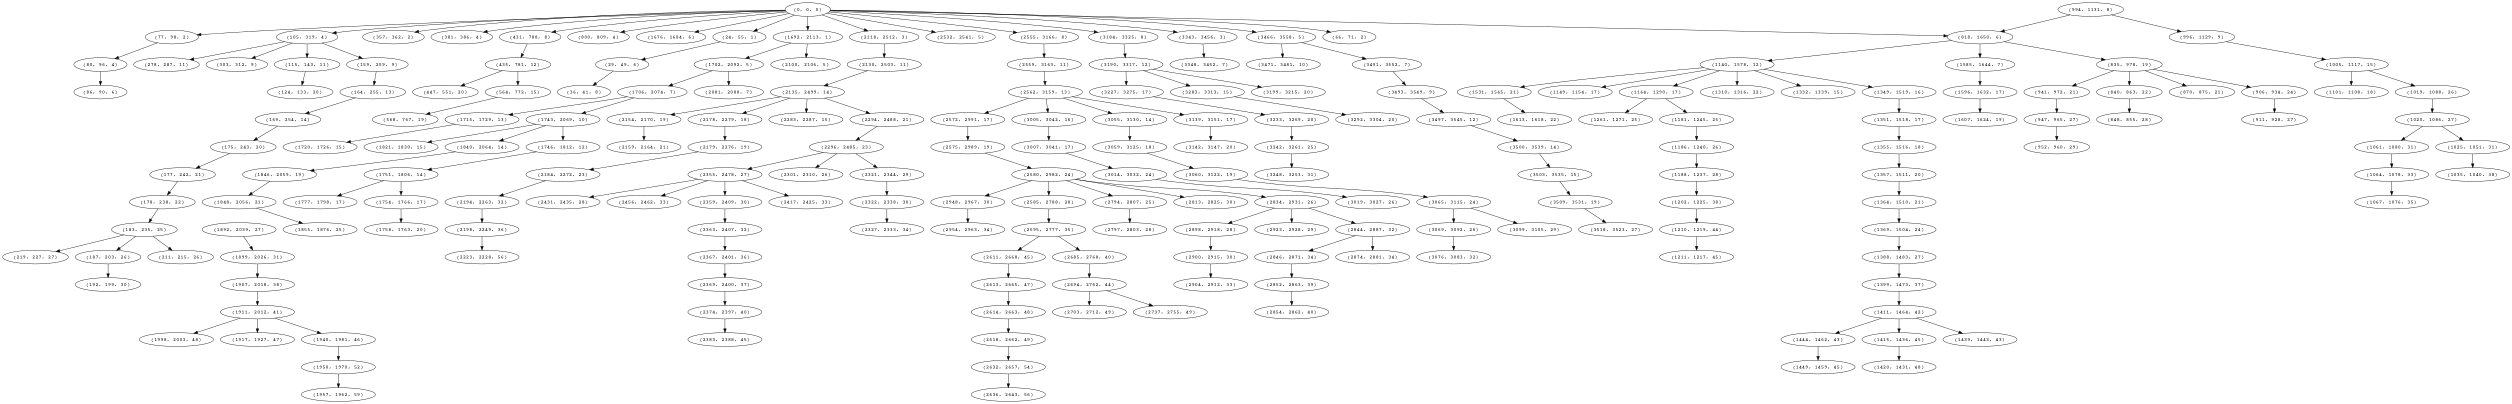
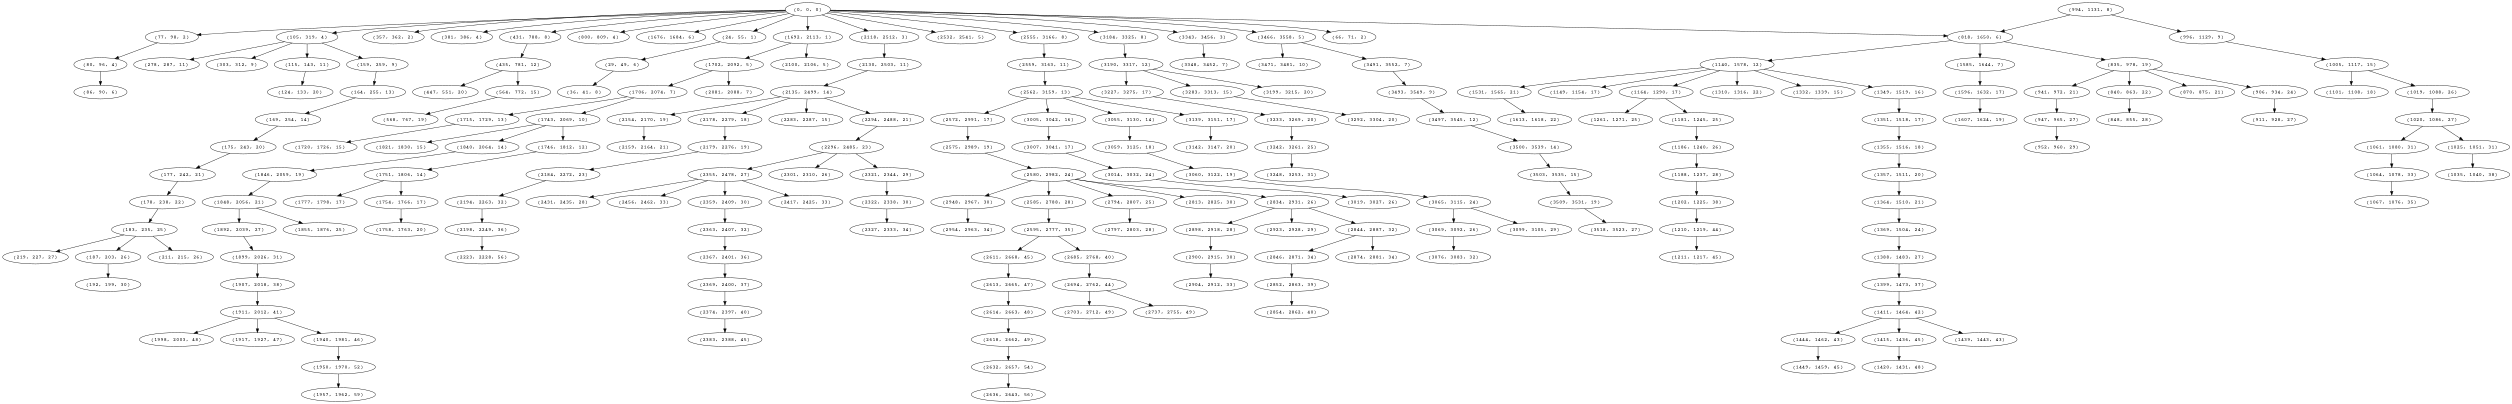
  digraph {
    fontname="Courier Prime"
    node [fontname="Courier Prime"]
    edge [fontname="Courier Prime"]
    "(0, 0, 0)"
    "(24, 55, 1)"
    "(66, 71, 2)"
    "(77, 98, 2)"
    "(105, 319, 4)"
    "(357, 362, 2)"
    "(381, 386, 4)"
    "(431, 788, 8)"
    "(800, 809, 4)"
    "(818, 1650, 6)"
    "(1676, 1684, 6)"
    "(1692, 2113, 1)"
    "(2118, 2512, 3)"
    "(2532, 2541, 5)"
    "(2555, 3166, 8)"
    "(3184, 3325, 8)"
    "(3343, 3456, 3)"
    "(3466, 3558, 5)"
    "(29, 49, 6)"
    "(80, 96, 4)"
    "(115, 143, 11)"
    "(159, 259, 9)"
    "(278, 287, 11)"
    "(303, 312, 9)"
    "(435, 781, 12)"
    "(835, 978, 19)"
    "(1140, 1578, 12)"
    "(1585, 1644, 7)"
    "(1702, 2092, 5)"
    "(2100, 2106, 5)"
    "(2130, 2503, 11)"
    "(2559, 3163, 11)"
    "(3190, 3317, 12)"
    "(3348, 3452, 7)"
    "(3471, 3481, 10)"
    "(3491, 3552, 7)"
    "(36, 41, 8)"
    "(86, 90, 6)"
    "(124, 133, 20)"
    "(164, 255, 13)"
    "(169, 254, 14)"
    "(175, 243, 20)"
    "(177, 242, 21)"
    "(178, 238, 22)"
    "(183, 235, 25)"
    "(187, 203, 26)"
    "(211, 215, 26)"
    "(219, 227, 27)"
    "(192, 199, 30)"
    "(447, 551, 20)"
    "(564, 772, 15)"
    "(568, 767, 19)"
    "(840, 863, 22)"
    "(870, 875, 21)"
    "(906, 934, 24)"
    "(941, 972, 21)"
    "(994, 1131, 8)"
    "(996, 1129, 9)"
    "(1149, 1154, 17)"
    "(1164, 1290, 17)"
    "(1310, 1316, 22)"
    "(1332, 1339, 15)"
    "(1349, 1519, 16)"
    "(1531, 1565, 21)"
    "(1596, 1632, 17)"
    "(848, 855, 28)"
    "(911, 928, 27)"
    "(947, 965, 27)"
    "(952, 960, 29)"
    "(1005, 1117, 15)"
    "(1019, 1088, 26)"
    "(1101, 1108, 18)"
    "(1020, 1086, 27)"
    "(1025, 1051, 31)"
    "(1061, 1080, 31)"
    "(1035, 1040, 38)"
    "(1064, 1078, 33)"
    "(1067, 1076, 35)"
    "(1181, 1245, 25)"
    "(1261, 1271, 25)"
    "(1351, 1518, 17)"
    "(1613, 1618, 22)"
    "(1186, 1240, 26)"
    "(1188, 1237, 28)"
    "(1202, 1225, 38)"
    "(1210, 1219, 44)"
    "(1211, 1217, 45)"
    "(1355, 1516, 18)"
    "(1357, 1511, 20)"
    "(1364, 1510, 21)"
    "(1369, 1504, 24)"
    "(1388, 1483, 27)"
    "(1399, 1473, 37)"
    "(1411, 1464, 42)"
    "(1415, 1436, 45)"
    "(1439, 1443, 43)"
    "(1444, 1462, 43)"
    "(1420, 1431, 48)"
    "(1449, 1459, 45)"
    "(1607, 1624, 19)"
    "(1706, 2074, 7)"
    "(2081, 2088, 7)"
    "(1715, 1729, 13)"
    "(1743, 2069, 10)"
    "(1720, 1726, 15)"
    "(1746, 1812, 12)"
    "(1821, 1830, 15)"
    "(1840, 2064, 14)"
    "(1751, 1806, 14)"
    "(1846, 2059, 19)"
    "(1754, 1766, 17)"
    "(1777, 1798, 17)"
    "(1758, 1763, 20)"
    "(1848, 2056, 21)"
    "(1855, 1876, 25)"
    "(1892, 2039, 27)"
    "(1899, 2026, 31)"
    "(1907, 2018, 38)"
    "(1911, 2012, 41)"
    "(1917, 1927, 47)"
    "(1940, 1981, 46)"
    "(1998, 2003, 48)"
    "(1950, 1970, 52)"
    "(1957, 1962, 59)"
    "(2135, 2499, 14)"
    "(2154, 2170, 19)"
    "(2178, 2279, 18)"
    "(2283, 2287, 15)"
    "(2294, 2488, 21)"
    "(2159, 2164, 21)"
    "(2179, 2276, 19)"
    "(2296, 2485, 23)"
    "(2184, 2272, 23)"
    "(2194, 2263, 32)"
    "(2198, 2249, 36)"
    "(2223, 2228, 56)"
    "(2301, 2310, 26)"
    "(2321, 2344, 29)"
    "(2355, 2478, 27)"
    "(2322, 2338, 30)"
    "(2359, 2409, 30)"
    "(2417, 2425, 33)"
    "(2431, 2435, 28)"
    "(2456, 2462, 33)"
    "(2327, 2333, 34)"
    "(2363, 2407, 32)"
    "(2367, 2401, 36)"
    "(2369, 2400, 37)"
    "(2374, 2397, 40)"
    "(2383, 2388, 45)"
    "(2562, 3159, 13)"
    "(2572, 2991, 17)"
    "(3005, 3042, 16)"
    "(3055, 3130, 14)"
    "(3139, 3151, 17)"
    "(2575, 2989, 19)"
    "(3007, 3041, 17)"
    "(3059, 3125, 18)"
    "(3142, 3147, 20)"
    "(2580, 2982, 24)"
    "(2585, 2788, 28)"
    "(2794, 2807, 25)"
    "(2813, 2825, 30)"
    "(2834, 2931, 26)"
    "(2948, 2967, 30)"
    "(2595, 2777, 35)"
    "(2797, 2803, 28)"
    "(2844, 2887, 32)"
    "(2898, 2918, 28)"
    "(2923, 2928, 29)"
    "(2954, 2963, 34)"
    "(2611, 2668, 45)"
    "(2685, 2768, 40)"
    "(2613, 2665, 47)"
    "(2694, 2762, 44)"
    "(2614, 2663, 48)"
    "(2618, 2662, 49)"
    "(2632, 2657, 54)"
    "(2636, 2643, 56)"
    "(2703, 2712, 49)"
    "(2737, 2755, 49)"
    "(2846, 2871, 34)"
    "(2874, 2881, 34)"
    "(2900, 2915, 30)"
    "(2852, 2863, 39)"
    "(2854, 2862, 40)"
    "(2904, 2912, 33)"
    "(3014, 3032, 24)"
    "(3019, 3027, 26)"
    "(3060, 3122, 19)"
    "(3065, 3115, 24)"
    "(3069, 3092, 26)"
    "(3099, 3105, 29)"
    "(3076, 3083, 32)"
    "(3199, 3215, 20)"
    "(3227, 3275, 17)"
    "(3283, 3313, 15)"
    "(3233, 3269, 20)"
    "(3292, 3304, 20)"
    "(3242, 3261, 25)"
    "(3248, 3253, 31)"
    "(3493, 3549, 9)"
    "(3497, 3545, 12)"
    "(3500, 3539, 14)"
    "(3503, 3535, 15)"
    "(3509, 3531, 19)"
    "(3518, 3523, 27)"
    "(0, 0, 0)" -> "(24, 55, 1)"
    "(0, 0, 0)" -> "(66, 71, 2)"
    "(0, 0, 0)" -> "(77, 98, 2)"
    "(0, 0, 0)" -> "(105, 319, 4)"
    "(0, 0, 0)" -> "(357, 362, 2)"
    "(0, 0, 0)" -> "(381, 386, 4)"
    "(0, 0, 0)" -> "(431, 788, 8)"
    "(0, 0, 0)" -> "(800, 809, 4)"
    "(0, 0, 0)" -> "(818, 1650, 6)"
    "(0, 0, 0)" -> "(1676, 1684, 6)"
    "(0, 0, 0)" -> "(1692, 2113, 1)"
    "(0, 0, 0)" -> "(2118, 2512, 3)"
    "(0, 0, 0)" -> "(2532, 2541, 5)"
    "(0, 0, 0)" -> "(2555, 3166, 8)"
    "(0, 0, 0)" -> "(3184, 3325, 8)"
    "(0, 0, 0)" -> "(3343, 3456, 3)"
    "(0, 0, 0)" -> "(3466, 3558, 5)"
    "(24, 55, 1)" -> "(29, 49, 6)"
    "(77, 98, 2)" -> "(80, 96, 4)"
    "(105, 319, 4)" -> "(115, 143, 11)"
    "(105, 319, 4)" -> "(159, 259, 9)"
    "(105, 319, 4)" -> "(278, 287, 11)"
    "(105, 319, 4)" -> "(303, 312, 9)"
    "(431, 788, 8)" -> "(435, 781, 12)"
    "(818, 1650, 6)" -> "(835, 978, 19)"
    "(818, 1650, 6)" -> "(1140, 1578, 12)"
    "(818, 1650, 6)" -> "(1585, 1644, 7)"
    "(1692, 2113, 1)" -> "(1702, 2092, 5)"
    "(1692, 2113, 1)" -> "(2100, 2106, 5)"
    "(2118, 2512, 3)" -> "(2130, 2503, 11)"
    "(2555, 3166, 8)" -> "(2559, 3163, 11)"
    "(3184, 3325, 8)" -> "(3190, 3317, 12)"
    "(3343, 3456, 3)" -> "(3348, 3452, 7)"
    "(3466, 3558, 5)" -> "(3471, 3481, 10)"
    "(3466, 3558, 5)" -> "(3491, 3552, 7)"
    "(29, 49, 6)" -> "(36, 41, 8)"
    "(80, 96, 4)" -> "(86, 90, 6)"
    "(115, 143, 11)" -> "(124, 133, 20)"
    "(159, 259, 9)" -> "(164, 255, 13)"
    "(435, 781, 12)" -> "(447, 551, 20)"
    "(435, 781, 12)" -> "(564, 772, 15)"
    "(835, 978, 19)" -> "(840, 863, 22)"
    "(835, 978, 19)" -> "(870, 875, 21)"
    "(835, 978, 19)" -> "(906, 934, 24)"
    "(835, 978, 19)" -> "(941, 972, 21)"
    "(1140, 1578, 12)" -> "(1149, 1154, 17)"
    "(1140, 1578, 12)" -> "(1164, 1290, 17)"
    "(1140, 1578, 12)" -> "(1310, 1316, 22)"
    "(1140, 1578, 12)" -> "(1332, 1339, 15)"
    "(1140, 1578, 12)" -> "(1349, 1519, 16)"
    "(1140, 1578, 12)" -> "(1531, 1565, 21)"
    "(1585, 1644, 7)" -> "(1596, 1632, 17)"
    "(1702, 2092, 5)" -> "(1706, 2074, 7)"
    "(1702, 2092, 5)" -> "(2081, 2088, 7)"
    "(2130, 2503, 11)" -> "(2135, 2499, 14)"
    "(2559, 3163, 11)" -> "(2562, 3159, 13)"
    "(3190, 3317, 12)" -> "(3199, 3215, 20)"
    "(3190, 3317, 12)" -> "(3227, 3275, 17)"
    "(3190, 3317, 12)" -> "(3283, 3313, 15)"
    "(3491, 3552, 7)" -> "(3493, 3549, 9)"
    "(164, 255, 13)" -> "(169, 254, 14)"
    "(169, 254, 14)" -> "(175, 243, 20)"
    "(175, 243, 20)" -> "(177, 242, 21)"
    "(177, 242, 21)" -> "(178, 238, 22)"
    "(178, 238, 22)" -> "(183, 235, 25)"
    "(183, 235, 25)" -> "(187, 203, 26)"
    "(183, 235, 25)" -> "(211, 215, 26)"
    "(183, 235, 25)" -> "(219, 227, 27)"
    "(187, 203, 26)" -> "(192, 199, 30)"
    "(564, 772, 15)" -> "(568, 767, 19)"
    "(840, 863, 22)" -> "(848, 855, 28)"
    "(906, 934, 24)" -> "(911, 928, 27)"
    "(941, 972, 21)" -> "(947, 965, 27)"
    "(994, 1131, 8)" -> "(818, 1650, 6)"
    "(994, 1131, 8)" -> "(996, 1129, 9)"
    "(996, 1129, 9)" -> "(1005, 1117, 15)"
    "(1164, 1290, 17)" -> "(1181, 1245, 25)"
    "(1164, 1290, 17)" -> "(1261, 1271, 25)"
    "(1349, 1519, 16)" -> "(1351, 1518, 17)"
    "(1531, 1565, 21)" -> "(1613, 1618, 22)"
    "(1596, 1632, 17)" -> "(1607, 1624, 19)"
    "(947, 965, 27)" -> "(952, 960, 29)"
    "(1005, 1117, 15)" -> "(1019, 1088, 26)"
    "(1005, 1117, 15)" -> "(1101, 1108, 18)"
    "(1019, 1088, 26)" -> "(1020, 1086, 27)"
    "(1020, 1086, 27)" -> "(1025, 1051, 31)"
    "(1020, 1086, 27)" -> "(1061, 1080, 31)"
    "(1025, 1051, 31)" -> "(1035, 1040, 38)"
    "(1061, 1080, 31)" -> "(1064, 1078, 33)"
    "(1064, 1078, 33)" -> "(1067, 1076, 35)"
    "(1181, 1245, 25)" -> "(1186, 1240, 26)"
    "(1351, 1518, 17)" -> "(1355, 1516, 18)"
    "(1186, 1240, 26)" -> "(1188, 1237, 28)"
    "(1188, 1237, 28)" -> "(1202, 1225, 38)"
    "(1202, 1225, 38)" -> "(1210, 1219, 44)"
    "(1210, 1219, 44)" -> "(1211, 1217, 45)"
    "(1355, 1516, 18)" -> "(1357, 1511, 20)"
    "(1357, 1511, 20)" -> "(1364, 1510, 21)"
    "(1364, 1510, 21)" -> "(1369, 1504, 24)"
    "(1369, 1504, 24)" -> "(1388, 1483, 27)"
    "(1388, 1483, 27)" -> "(1399, 1473, 37)"
    "(1399, 1473, 37)" -> "(1411, 1464, 42)"
    "(1411, 1464, 42)" -> "(1415, 1436, 45)"
    "(1411, 1464, 42)" -> "(1439, 1443, 43)"
    "(1411, 1464, 42)" -> "(1444, 1462, 43)"
    "(1415, 1436, 45)" -> "(1420, 1431, 48)"
    "(1444, 1462, 43)" -> "(1449, 1459, 45)"
    "(1706, 2074, 7)" -> "(1715, 1729, 13)"
    "(1706, 2074, 7)" -> "(1743, 2069, 10)"
    "(1715, 1729, 13)" -> "(1720, 1726, 15)"
    "(1743, 2069, 10)" -> "(1746, 1812, 12)"
    "(1743, 2069, 10)" -> "(1821, 1830, 15)"
    "(1743, 2069, 10)" -> "(1840, 2064, 14)"
    "(1746, 1812, 12)" -> "(1751, 1806, 14)"
    "(1840, 2064, 14)" -> "(1846, 2059, 19)"
    "(1751, 1806, 14)" -> "(1754, 1766, 17)"
    "(1751, 1806, 14)" -> "(1777, 1798, 17)"
    "(1846, 2059, 19)" -> "(1848, 2056, 21)"
    "(1754, 1766, 17)" -> "(1758, 1763, 20)"
    "(1848, 2056, 21)" -> "(1855, 1876, 25)"
+   "(1848, 2056, 21)" -> "(1892, 2039, 27)"
    "(1892, 2039, 27)" -> "(1899, 2026, 31)"
    "(1899, 2026, 31)" -> "(1907, 2018, 38)"
    "(1907, 2018, 38)" -> "(1911, 2012, 41)"
    "(1911, 2012, 41)" -> "(1917, 1927, 47)"
    "(1911, 2012, 41)" -> "(1940, 1981, 46)"
    "(1911, 2012, 41)" -> "(1998, 2003, 48)"
    "(1940, 1981, 46)" -> "(1950, 1970, 52)"
    "(1950, 1970, 52)" -> "(1957, 1962, 59)"
    "(2135, 2499, 14)" -> "(2154, 2170, 19)"
    "(2135, 2499, 14)" -> "(2178, 2279, 18)"
    "(2135, 2499, 14)" -> "(2283, 2287, 15)"
    "(2135, 2499, 14)" -> "(2294, 2488, 21)"
    "(2154, 2170, 19)" -> "(2159, 2164, 21)"
    "(2178, 2279, 18)" -> "(2179, 2276, 19)"
    "(2294, 2488, 21)" -> "(2296, 2485, 23)"
    "(2179, 2276, 19)" -> "(2184, 2272, 23)"
    "(2296, 2485, 23)" -> "(2301, 2310, 26)"
    "(2296, 2485, 23)" -> "(2321, 2344, 29)"
    "(2296, 2485, 23)" -> "(2355, 2478, 27)"
    "(2184, 2272, 23)" -> "(2194, 2263, 32)"
    "(2194, 2263, 32)" -> "(2198, 2249, 36)"
    "(2198, 2249, 36)" -> "(2223, 2228, 56)"
    "(2321, 2344, 29)" -> "(2322, 2338, 30)"
    "(2355, 2478, 27)" -> "(2359, 2409, 30)"
    "(2355, 2478, 27)" -> "(2417, 2425, 33)"
    "(2355, 2478, 27)" -> "(2431, 2435, 28)"
    "(2355, 2478, 27)" -> "(2456, 2462, 33)"
    "(2322, 2338, 30)" -> "(2327, 2333, 34)"
    "(2359, 2409, 30)" -> "(2363, 2407, 32)"
    "(2363, 2407, 32)" -> "(2367, 2401, 36)"
    "(2367, 2401, 36)" -> "(2369, 2400, 37)"
    "(2369, 2400, 37)" -> "(2374, 2397, 40)"
    "(2374, 2397, 40)" -> "(2383, 2388, 45)"
    "(2562, 3159, 13)" -> "(2572, 2991, 17)"
    "(2562, 3159, 13)" -> "(3005, 3042, 16)"
    "(2562, 3159, 13)" -> "(3055, 3130, 14)"
    "(2562, 3159, 13)" -> "(3139, 3151, 17)"
    "(2572, 2991, 17)" -> "(2575, 2989, 19)"
    "(3005, 3042, 16)" -> "(3007, 3041, 17)"
    "(3055, 3130, 14)" -> "(3059, 3125, 18)"
    "(3139, 3151, 17)" -> "(3142, 3147, 20)"
    "(2575, 2989, 19)" -> "(2580, 2982, 24)"
    "(3007, 3041, 17)" -> "(3014, 3032, 24)"
    "(3059, 3125, 18)" -> "(3060, 3122, 19)"
    "(2580, 2982, 24)" -> "(2585, 2788, 28)"
    "(2580, 2982, 24)" -> "(2794, 2807, 25)"
    "(2580, 2982, 24)" -> "(2813, 2825, 30)"
    "(2580, 2982, 24)" -> "(2834, 2931, 26)"
    "(2580, 2982, 24)" -> "(2948, 2967, 30)"
    "(2585, 2788, 28)" -> "(2595, 2777, 35)"
    "(2794, 2807, 25)" -> "(2797, 2803, 28)"
    "(2834, 2931, 26)" -> "(2844, 2887, 32)"
    "(2834, 2931, 26)" -> "(2898, 2918, 28)"
    "(2834, 2931, 26)" -> "(2923, 2928, 29)"
    "(2948, 2967, 30)" -> "(2954, 2963, 34)"
    "(2595, 2777, 35)" -> "(2611, 2668, 45)"
    "(2595, 2777, 35)" -> "(2685, 2768, 40)"
    "(2844, 2887, 32)" -> "(2846, 2871, 34)"
    "(2844, 2887, 32)" -> "(2874, 2881, 34)"
    "(2898, 2918, 28)" -> "(2900, 2915, 30)"
    "(2611, 2668, 45)" -> "(2613, 2665, 47)"
    "(2685, 2768, 40)" -> "(2694, 2762, 44)"
    "(2613, 2665, 47)" -> "(2614, 2663, 48)"
    "(2694, 2762, 44)" -> "(2703, 2712, 49)"
    "(2694, 2762, 44)" -> "(2737, 2755, 49)"
    "(2614, 2663, 48)" -> "(2618, 2662, 49)"
    "(2618, 2662, 49)" -> "(2632, 2657, 54)"
    "(2632, 2657, 54)" -> "(2636, 2643, 56)"
    "(2846, 2871, 34)" -> "(2852, 2863, 39)"
    "(2900, 2915, 30)" -> "(2904, 2912, 33)"
    "(2852, 2863, 39)" -> "(2854, 2862, 40)"
    "(3014, 3032, 24)" -> "(3019, 3027, 26)"
    "(3060, 3122, 19)" -> "(3065, 3115, 24)"
    "(3065, 3115, 24)" -> "(3069, 3092, 26)"
    "(3065, 3115, 24)" -> "(3099, 3105, 29)"
    "(3069, 3092, 26)" -> "(3076, 3083, 32)"
    "(3227, 3275, 17)" -> "(3233, 3269, 20)"
    "(3283, 3313, 15)" -> "(3292, 3304, 20)"
    "(3233, 3269, 20)" -> "(3242, 3261, 25)"
    "(3242, 3261, 25)" -> "(3248, 3253, 31)"
    "(3493, 3549, 9)" -> "(3497, 3545, 12)"
    "(3497, 3545, 12)" -> "(3500, 3539, 14)"
    "(3500, 3539, 14)" -> "(3503, 3535, 15)"
    "(3503, 3535, 15)" -> "(3509, 3531, 19)"
    "(3509, 3531, 19)" -> "(3518, 3523, 27)"
  }
